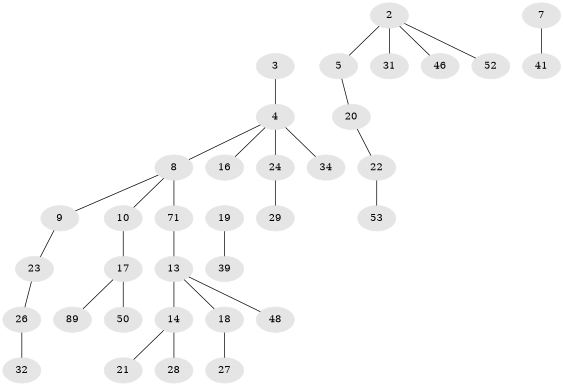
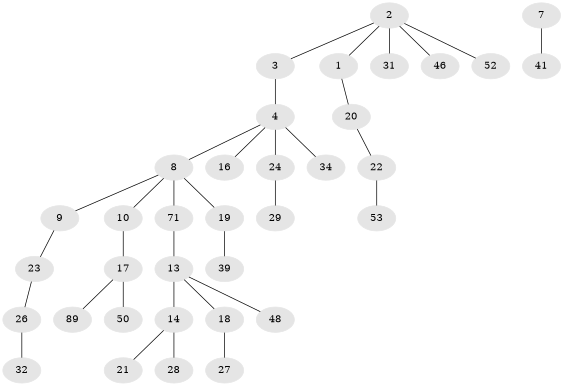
  graph {
    node [color=gray90 style=filled]
    2 [super="+6"]
    3
-   5
+   5 [label=1]
    31
    46
    52
    4 [super="+15"]
    20 [super="+30"]
    8 [super="+12"]
    16
    24 [super="+25"]
    n12 [label=34]
    7
    41
    9 [super="+40"]
    10
    n17 [label=71 super="+44"]
    19 [super="+47"]
    29 [super="+45"]
    22 [super="+34"]
    23
    17 [super="+37"]
    13 [super="+33"]
    39
    26 [super="+51"]
    n26 [label=89]
    50
    14 [super="+42"]
    18 [super="+36"]
    48
    21
    28
    27 [super="+43"]
    53
    32 [super="+38"]
+   2 -- 3
    2 -- 5
    2 -- 31
    2 -- 46
    2 -- 52
    3 -- 4
    5 -- 20
    4 -- 8
    4 -- 16
    4 -- 24
    4 -- n12
    20 -- 22
    8 -- 9
    8 -- 10
    8 -- n17
+   8 -- 19
    24 -- 29
    7 -- 41
    9 -- 23
    10 -- 17
    n17 -- 13
    19 -- 39
    22 -- 53
    23 -- 26
    17 -- n26
    17 -- 50
    13 -- 14
    13 -- 18
    13 -- 48
    26 -- 32
    14 -- 21
    14 -- 28
    18 -- 27
  }
